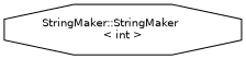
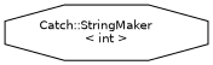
  digraph {
    rankdir=LR
-   n1 [color=black fillcolor=white fontname=Helvetica fontsize=10 height=0.2 label="StringMaker::StringMaker\l\< int \>" shape=octagon style=filled width=0.4]
+   n1 [color=black fillcolor=white fontname=Helvetica fontsize=10 height=0.2 label="Catch::StringMaker\l\< int \>" shape=octagon style=filled width=0.4]
  }
